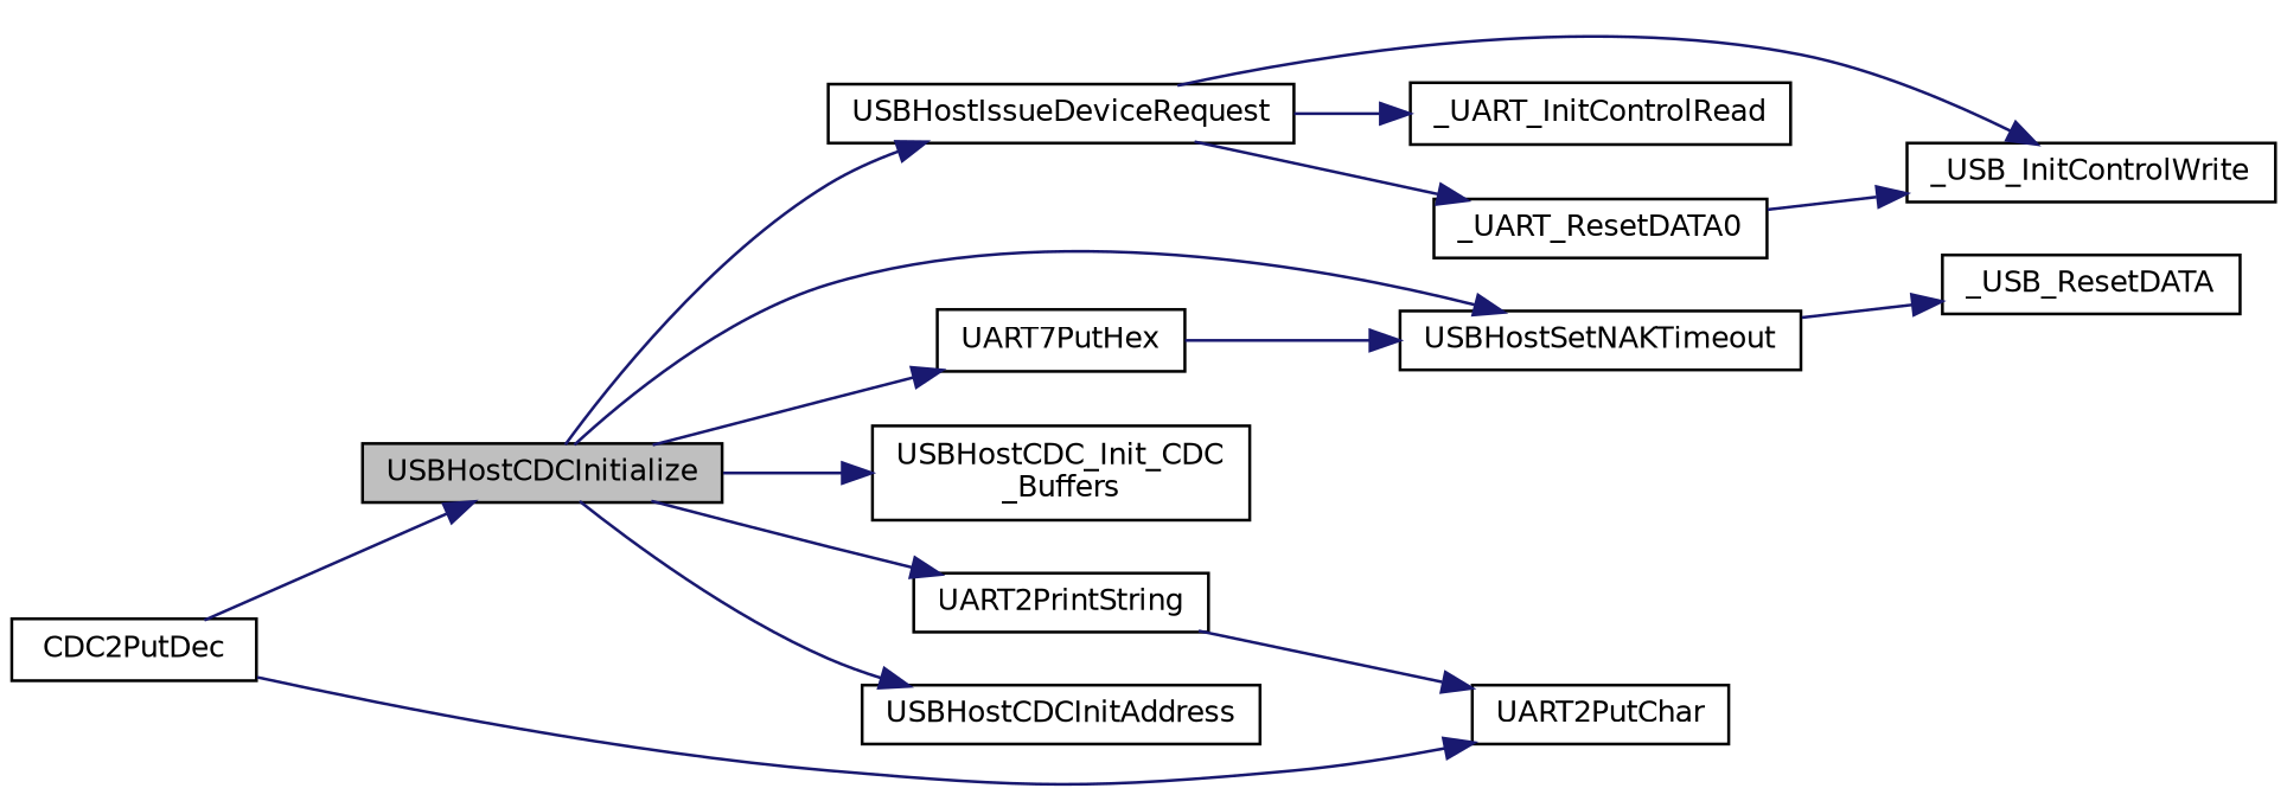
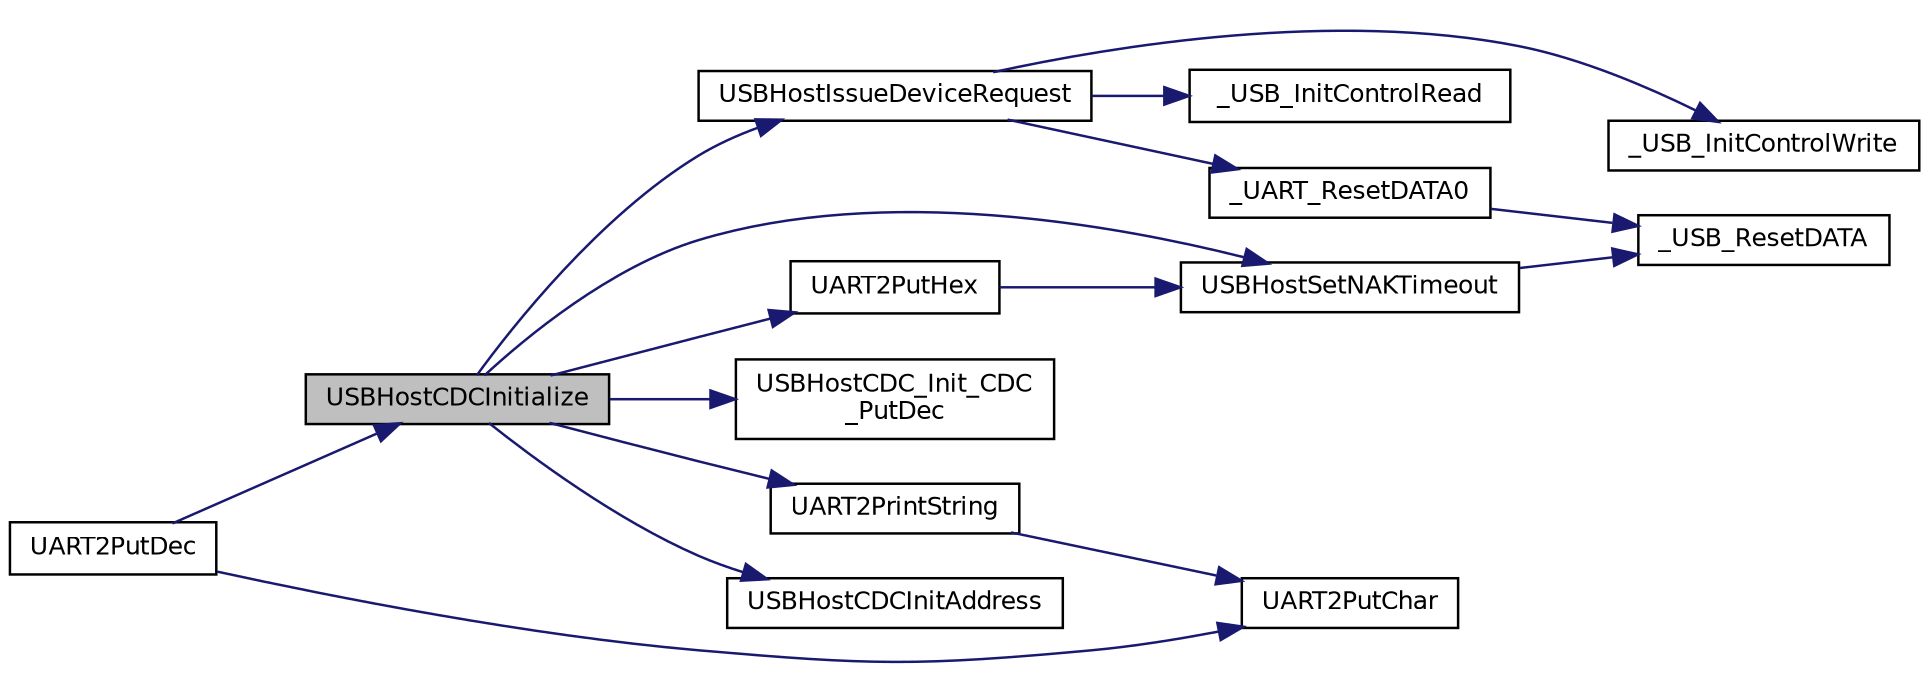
  digraph {
    rankdir=LR
    node [color=black fillcolor=white fontname=Helvetica fontsize=10 shape=record style=filled]
    edge [color=midnightblue fontname=Helvetica fontsize=10 labelfontname=Helvetica labelfontsize=10 style=solid]
    n1 [fillcolor=grey75 fontcolor=black height=0.2 label=USBHostCDCInitialize width=0.4]
    n2 [height=0.2 label=UART2PrintString width=0.4]
-   n3 [height=0.2 label=UART7PutHex width=0.4]
-   n4 [height=0.2 label="USBHostCDC_Init_CDC\l_Buffers" width=0.4]
+   n3 [height=0.2 label=UART2PutHex width=0.4]
+   n4 [height=0.2 label="USBHostCDC_Init_CDC\l_PutDec" width=0.4]
    n5 [height=0.2 label=USBHostSetNAKTimeout width=0.4]
    n6 [height=0.2 label=USBHostCDCInitAddress width=0.4]
    n7 [height=0.2 label=USBHostIssueDeviceRequest width=0.4]
    n8 [height=0.2 label=UART2PutChar width=0.4]
-   n9 [height=0.2 label=CDC2PutDec width=0.4]
+   n9 [height=0.2 label=UART2PutDec width=0.4]
    n10 [height=0.2 label=_USB_ResetDATA width=0.4]
    n11 [height=0.2 label=_UART_ResetDATA0 width=0.4]
    n12 [height=0.2 label=_USB_InitControlWrite width=0.4]
-   n13 [height=0.2 label=_UART_InitControlRead width=0.4]
+   n13 [height=0.2 label=_USB_InitControlRead width=0.4]
    n1 -> n2
    n1 -> n3
    n1 -> n4
    n1 -> n5
    n1 -> n6
    n1 -> n7
    n2 -> n8
    n3 -> n5
    n5 -> n10
    n7 -> n11
    n7 -> n12
    n7 -> n13
    n9 -> n1
    n9 -> n8
-   n11 -> n12
+   n11 -> n10
  }
